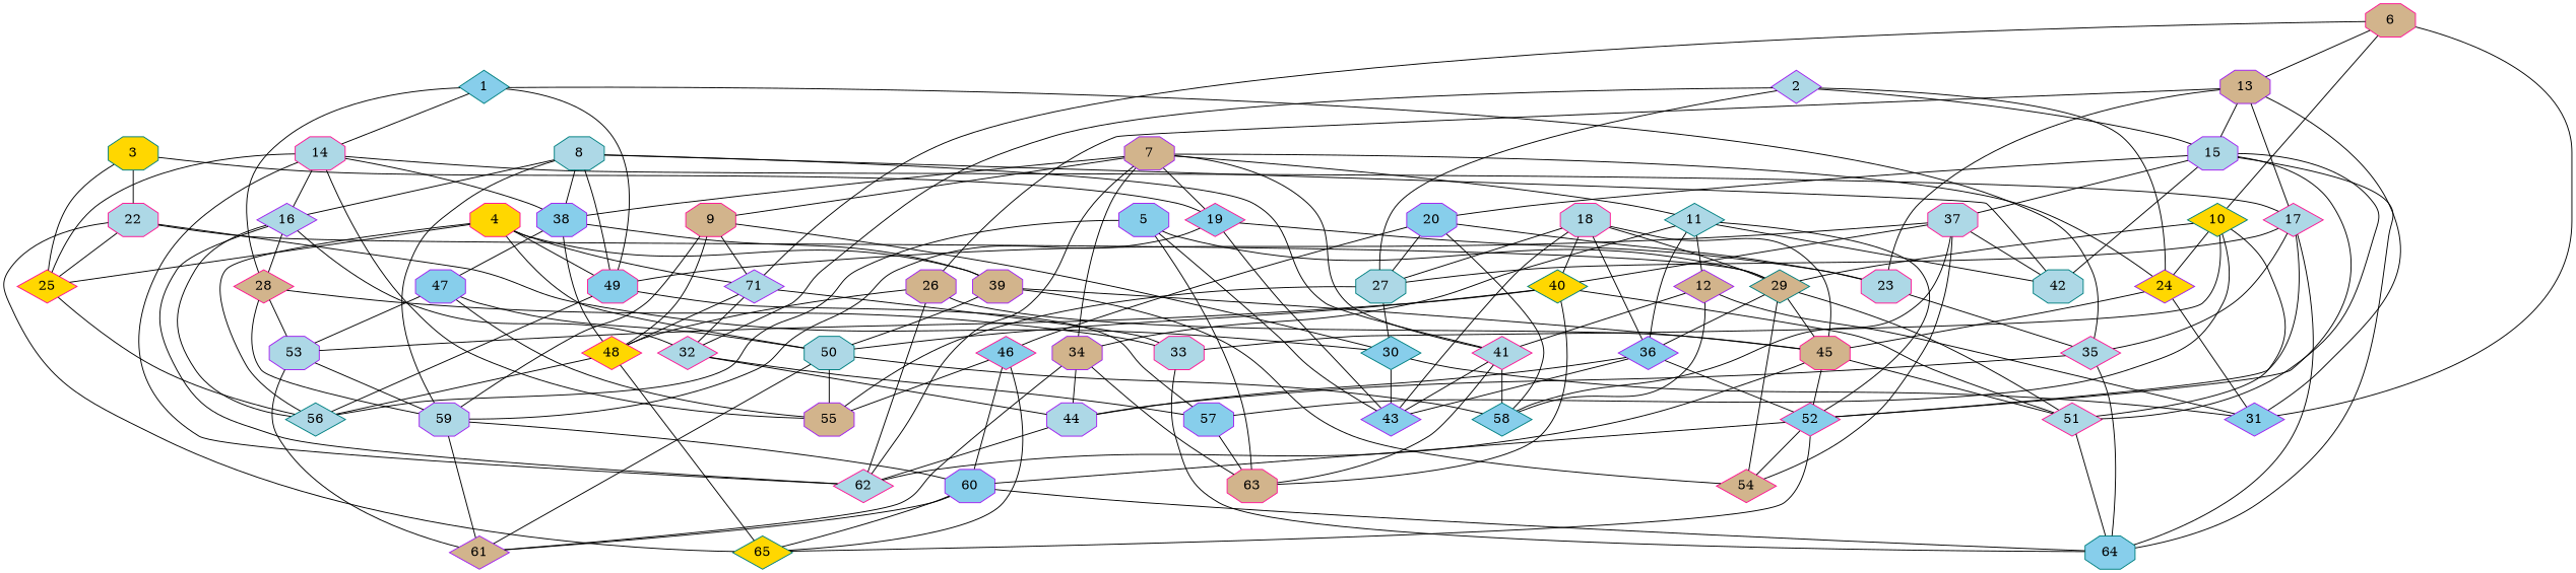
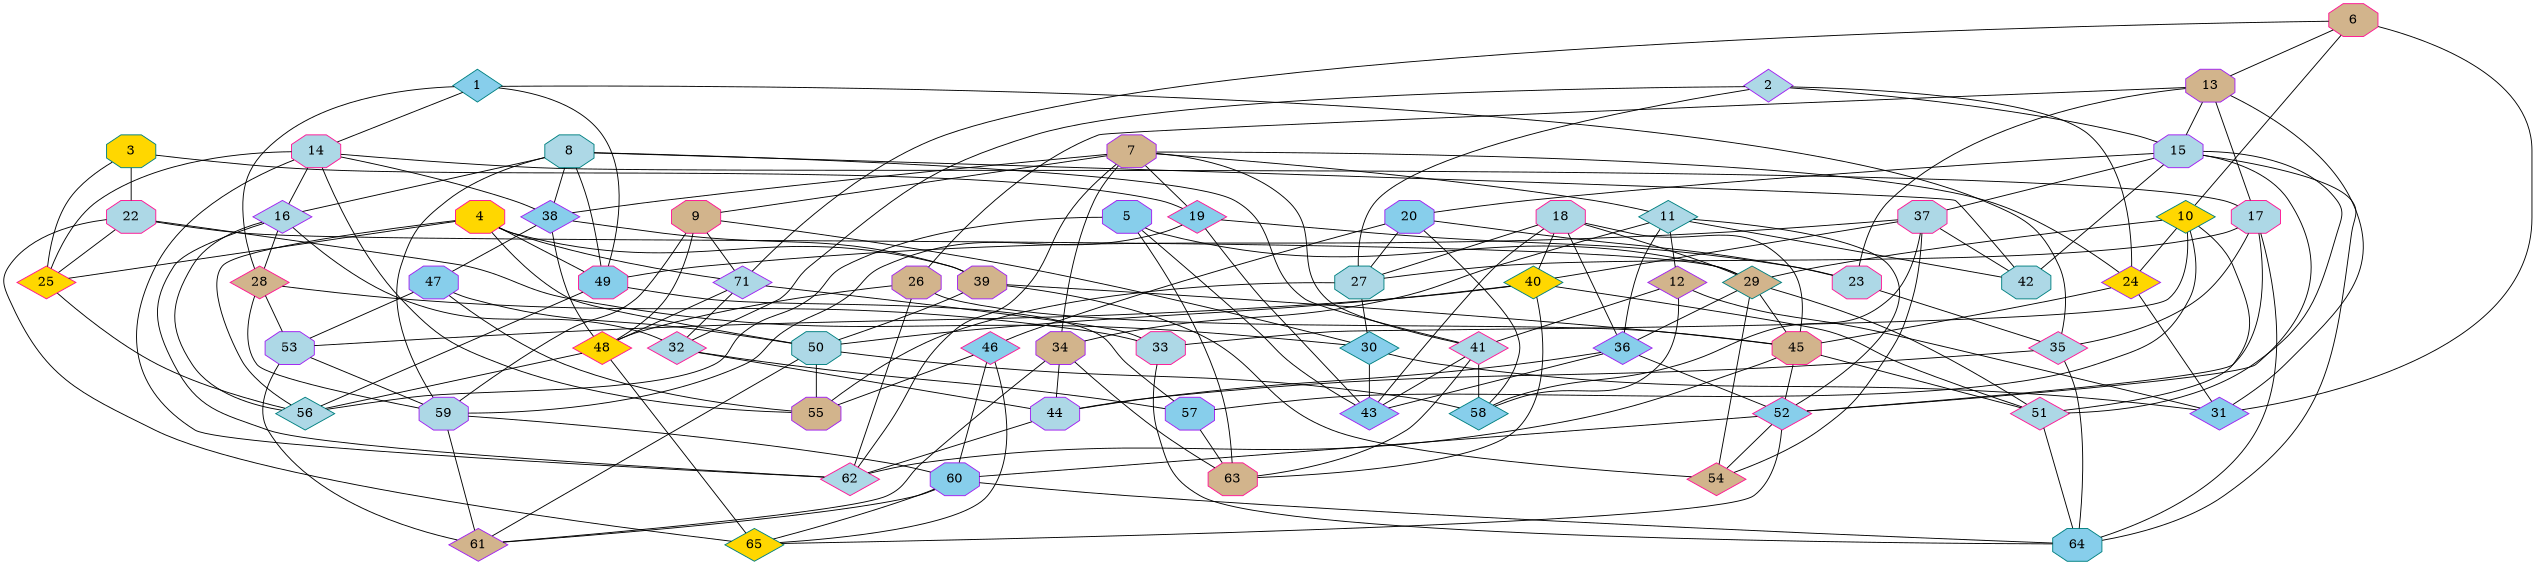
  graph {
    node [color=deeppink fillcolor=lightblue shape=octagon style=filled]
    edge [weight=1.0]
    1 [color=teal fillcolor=skyblue shape=diamond]
    14
    28 [fillcolor=tan shape=diamond]
    35 [shape=diamond]
    49 [fillcolor=skyblue]
    25 [fillcolor=gold shape=diamond]
-   38 [color=purple fillcolor=skyblue]
+   38 [color=purple fillcolor=skyblue shape=diamond]
    62 [shape=diamond]
    16 [color=purple shape=diamond]
-   17 [shape=diamond]
+   17
    55 [color=purple fillcolor=tan]
    59 [color=purple]
    33
    53 [color=purple]
    64 [color=teal fillcolor=skyblue]
    44 [color=purple]
    56 [color=teal shape=diamond]
    57 [color=purple fillcolor=skyblue]
    2 [color=purple shape=diamond]
    15 [color=purple]
    24 [color=purple fillcolor=gold shape=diamond]
    27 [color=teal]
    32 [shape=diamond]
    42 [color=teal]
    51 [shape=diamond]
    52 [fillcolor=skyblue shape=diamond]
    20 [color=purple fillcolor=skyblue]
    37
    31 [color=purple fillcolor=skyblue shape=diamond]
    45 [fillcolor=tan]
    30 [color=teal fillcolor=skyblue shape=diamond]
    3 [color=teal fillcolor=gold]
    19 [fillcolor=skyblue shape=diamond]
    22
    43 [color=purple fillcolor=skyblue shape=diamond]
    23
    29 [color=teal fillcolor=tan shape=diamond]
    65 [color=teal fillcolor=gold shape=diamond]
    4 [fillcolor=gold]
    n40 [color=purple label=71 shape=diamond]
    39 [color=purple fillcolor=tan]
    50 [color=teal]
    48 [fillcolor=gold shape=diamond]
    54 [fillcolor=tan shape=diamond]
    58 [color=teal fillcolor=skyblue shape=diamond]
    61 [color=purple fillcolor=tan shape=diamond]
    5 [color=purple fillcolor=skyblue]
    63 [fillcolor=tan]
    36 [color=purple fillcolor=skyblue shape=diamond]
    6 [fillcolor=tan]
    10 [color=teal fillcolor=gold shape=diamond]
    13 [color=purple fillcolor=tan]
    26 [color=purple fillcolor=tan]
    7 [color=purple fillcolor=tan]
    9 [fillcolor=tan]
    11 [color=teal shape=diamond]
    34 [color=purple fillcolor=tan]
    41 [shape=diamond]
    12 [color=purple fillcolor=tan shape=diamond]
    47 [color=purple fillcolor=skyblue]
    8 [color=teal]
    60 [color=purple fillcolor=skyblue]
    46 [fillcolor=skyblue shape=diamond]
    40 [color=teal fillcolor=gold shape=diamond]
    18
    1 -- 14
    1 -- 28
    1 -- 35
    1 -- 49
    14 -- 25 [weight=2.0]
    14 -- 38
    14 -- 62
    14 -- 16
    14 -- 17
    14 -- 55
    28 -- 59
    28 -- 33
    28 -- 53 [weight=2.0]
    35 -- 64
    35 -- 44 [weight=2.0]
    49 -- 56
    49 -- 57
    25 -- 56
    38 -- 39
    38 -- 48
    38 -- 47
    16 -- 28
    16 -- 62
    16 -- 56
    16 -- 32
    17 -- 35
    17 -- 64
    17 -- 27
    17 -- 52
    59 -- 61
    59 -- 60
    33 -- 64
    53 -- 59
    53 -- 61
    44 -- 62
    57 -- 63
    2 -- 15
    2 -- 24 [weight=2.0]
    2 -- 27
    2 -- 32 [weight=2.0]
    15 -- 64
    15 -- 42
    15 -- 51
    15 -- 52
    15 -- 20
    15 -- 37
    24 -- 31
    24 -- 45
    27 -- 55
    27 -- 30
    32 -- 44
    32 -- 57
    51 -- 64
    52 -- 65
    52 -- 54
    52 -- 60
    20 -- 27
    20 -- 23
    20 -- 58 [weight=2.0]
    20 -- 46
    37 -- 49
    37 -- 42
    37 -- 54
    37 -- 58
    37 -- 40
    45 -- 62
    45 -- 51
    45 -- 52
    30 -- 31 [weight=2.0]
    30 -- 43
    3 -- 25
    3 -- 19 [weight=2.0]
    3 -- 22
    19 -- 59
    19 -- 43
    19 -- 23
    22 -- 25
    22 -- 30
    22 -- 29
    22 -- 65 [weight=2.0]
    23 -- 35
    29 -- 51
    29 -- 45
    29 -- 54
    29 -- 36
    4 -- 49
    4 -- 25
    4 -- 56
    4 -- n40
    4 -- 39
    4 -- 50
    n40 -- 33
    n40 -- 32
    n40 -- 48
    39 -- 45
    39 -- 50 [weight=2.0]
    39 -- 54
    50 -- 55 [weight=2.0]
    50 -- 58
    50 -- 61 [weight=2.0]
    48 -- 56
    48 -- 65
    5 -- 56
    5 -- 43
    5 -- 29
    5 -- 63
    36 -- 44
    36 -- 52
    36 -- 43
    6 -- 31
    6 -- n40
    6 -- 10
    6 -- 13
    10 -- 33
    10 -- 57
    10 -- 24
    10 -- 51
    10 -- 29
    13 -- 17
    13 -- 15
    13 -- 31
    13 -- 23
    13 -- 26
    26 -- 62
    26 -- 45
    26 -- 48
    7 -- 38
    7 -- 62
    7 -- 24
    7 -- 19
    7 -- 9
    7 -- 11
    7 -- 34
    7 -- 41
    9 -- 59 [weight=2.0]
    9 -- 30
    9 -- n40
    9 -- 48
    11 -- 42
    11 -- 52
    11 -- 36
    11 -- 34
    11 -- 12
    34 -- 44
    34 -- 61
    34 -- 63 [weight=2.0]
    41 -- 43
    41 -- 58
    41 -- 63
    12 -- 31
    12 -- 58
    12 -- 41
    47 -- 55
    47 -- 53
    47 -- 50
    8 -- 49
    8 -- 38
    8 -- 16
    8 -- 59
    8 -- 42
    8 -- 41
    60 -- 64
    60 -- 65
    60 -- 61
    46 -- 55
    46 -- 65
    46 -- 60
    40 -- 53
    40 -- 51
    40 -- 50
    40 -- 63
    18 -- 27
    18 -- 45
    18 -- 43
    18 -- 29
    18 -- 36
    18 -- 40
  }
